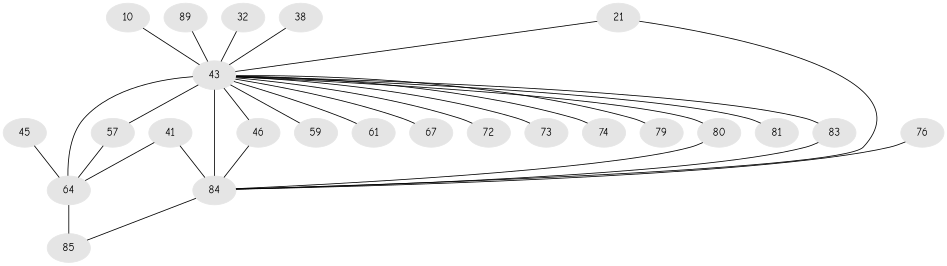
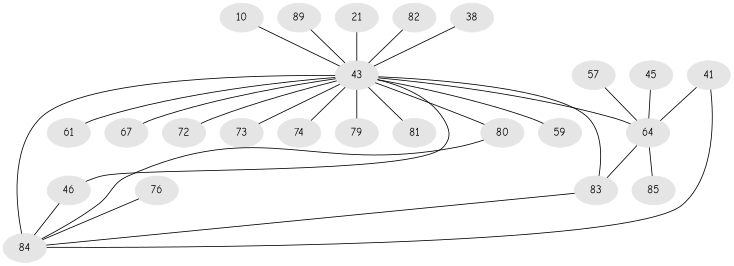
  graph {
    fontname="Comic Neue"
    node [color=gray90 fontname="Comic Neue" style=filled]
    edge [fontname="Comic Neue" weight=2]
    43 [super="+10+14+16+30+36"]
    84 [super="+82+66+78+55"]
    64 [super="+58+51+39"]
    46 [super="+27+40"]
    57 [super="+54"]
    59
    61
    67
    72
    73
    74
    79
    80 [super="+20+44+71+70"]
    81
    83 [super="+15+53"]
    n16 [label=10]
    n17 [label=89]
    21
    85 [super="+18"]
-   32
+   32 [label=82]
    38
    41
    45
    76 [super="+29"]
    43 -- 84 [weight=29]
    43 -- 64 [weight=19]
    43 -- 46
-   43 -- 57 [weight=""]
    43 -- 59
    43 -- 61
    43 -- 67
    43 -- 72
    43 -- 73
    43 -- 74
    43 -- 79
    43 -- 80 [weight=14]
    43 -- 81 [weight=""]
    43 -- 83
-   84 -- 85 [weight=""]
+   64 -- 83 [weight=""]
    64 -- 85
    46 -- 84
    57 -- 64 [weight=3]
    80 -- 84
    83 -- 84 [weight=""]
    n16 -- 43
    n17 -- 43
    21 -- 43 [weight=""]
-   21 -- 84 [weight=""]
    32 -- 43
    38 -- 43
    41 -- 84 [weight=""]
    41 -- 64 [weight=""]
    45 -- 64 [weight=""]
    76 -- 84 [weight=3]
  }
